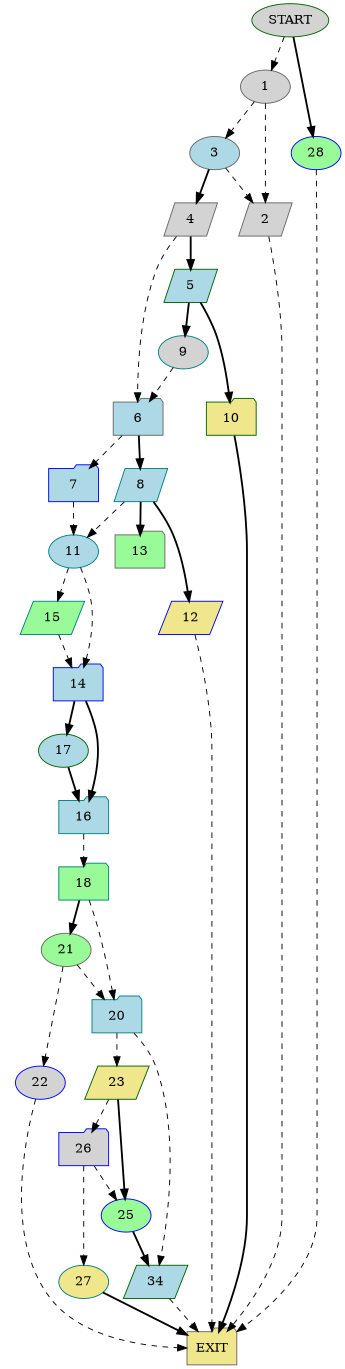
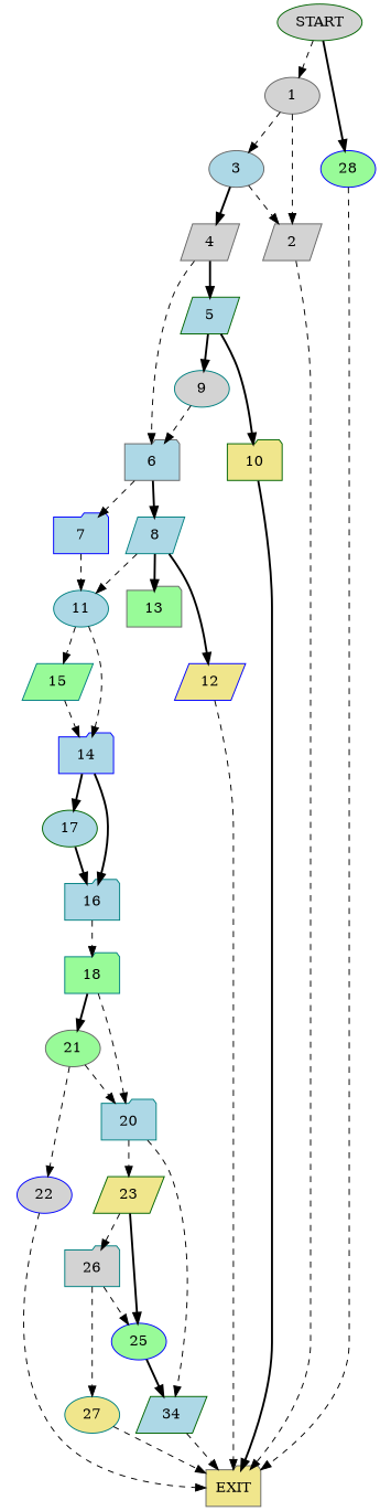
  digraph {
    node [color=gray40 fillcolor=lightblue shape=ellipse style=filled]
    edge [style=dashed]
    n1 [color=darkgreen fillcolor=lightgrey label=START]
    1 [fillcolor=lightgrey]
    28 [color=blue fillcolor=palegreen]
    2 [fillcolor=lightgrey shape=parallelogram]
    3
    n6 [fillcolor=khaki label=EXIT shape=folder]
    4 [fillcolor=lightgrey shape=parallelogram]
    5 [color=darkgreen shape=parallelogram]
    6 [shape=folder]
    9 [color=teal fillcolor=lightgrey]
    10 [color=darkgreen fillcolor=khaki shape=folder]
    7 [color=blue shape=folder]
    8 [color=teal shape=parallelogram]
    11 [color=teal]
    12 [color=blue fillcolor=khaki shape=parallelogram]
    13 [fillcolor=palegreen shape=folder]
    14 [color=blue shape=folder]
    15 [color=teal fillcolor=palegreen shape=parallelogram]
    16 [color=teal shape=folder]
    17 [color=darkgreen]
    18 [color=teal fillcolor=palegreen shape=folder]
    20 [color=teal shape=folder]
    21 [fillcolor=palegreen]
    23 [color=darkgreen fillcolor=khaki shape=parallelogram]
    n25 [color=darkgreen label=34 shape=parallelogram]
    22 [color=blue fillcolor=lightgrey]
    25 [color=blue fillcolor=palegreen]
-   26 [color=blue fillcolor=lightgrey shape=folder]
+   26 [color=teal fillcolor=lightgrey shape=folder]
    27 [color=teal fillcolor=khaki]
    n1 -> 1
    n1 -> 28 [style=bold]
    1 -> 2
    1 -> 3
    28 -> n6
    2 -> n6
    3 -> 2
    3 -> 4 [style=bold]
    4 -> 5 [style=bold]
    4 -> 6
    5 -> 9 [style=bold]
    5 -> 10 [style=bold]
    6 -> 7
    6 -> 8 [style=bold]
    9 -> 6
    10 -> n6 [style=bold]
    7 -> 11
    8 -> 11
    8 -> 12 [style=bold]
    8 -> 13 [style=bold]
    11 -> 14
    11 -> 15
    12 -> n6
    14 -> 16 [style=bold]
    14 -> 17 [style=bold]
    15 -> 14
    16 -> 18
    17 -> 16 [style=bold]
    18 -> 20
    18 -> 21 [style=bold]
    20 -> 23
    20 -> n25
    21 -> 20
    21 -> 22
    23 -> 25 [style=bold]
    23 -> 26
    n25 -> n6
    22 -> n6
    25 -> n25 [style=bold]
    26 -> 25
    26 -> 27
-   27 -> n6 [style=bold]
+   27 -> n6
  }
